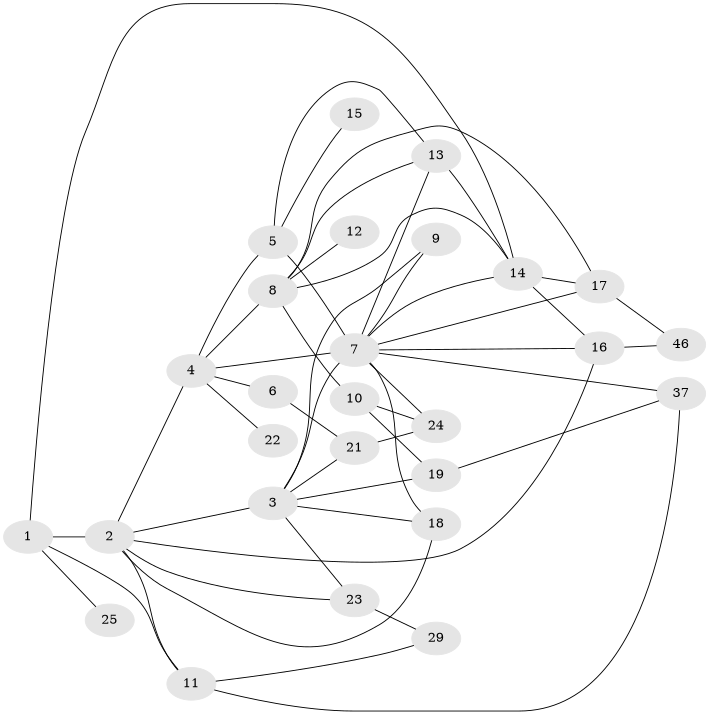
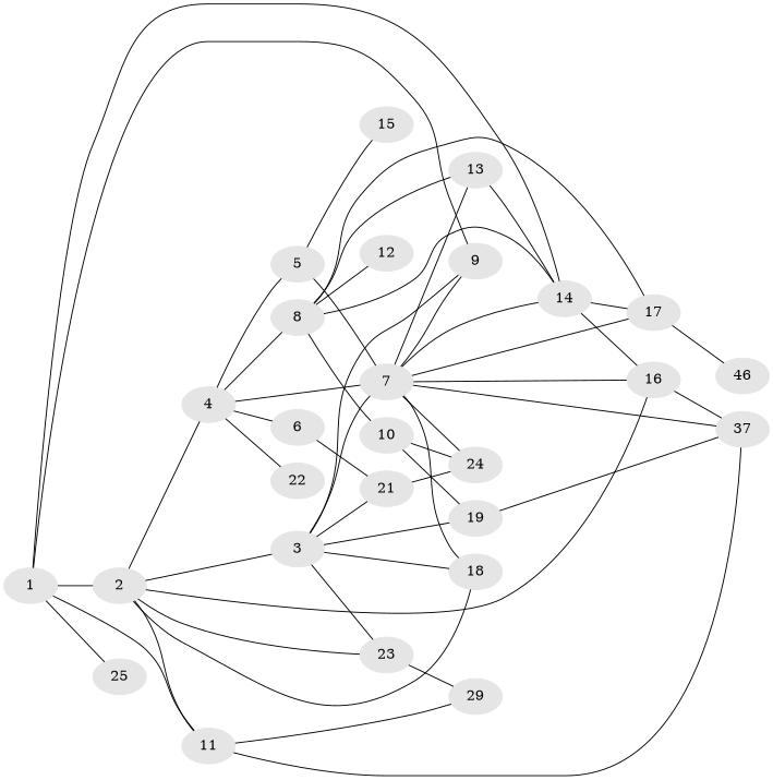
  graph {
    rankdir=LR
    node [color=gray90 style=filled]
    edge [weight=1.0]
    1
    2
    9
    11
    14
    25
    3
    4
    16
    18
    23
    n12 [label=37]
    29
    17
    7
    19
    21
    5
    6
    8
    22
    n22 [label=46]
    13
    24
    15
    10
    12
    1 -- 2
+   1 -- 9
    1 -- 11
    1 -- 14
    1 -- 25
    2 -- 11
    2 -- 3 [weight=2.0]
    2 -- 4
    2 -- 16
    2 -- 18
    2 -- 23
    11 -- n12
    11 -- 29
    14 -- 16
    14 -- 17
    3 -- 9
    3 -- 18
    3 -- 23
    3 -- 7
    3 -- 19
    3 -- 21
    4 -- 7
    4 -- 5
    4 -- 6
    4 -- 8
    4 -- 22
-   16 -- n22 [weight=2.0]
+   16 -- n12 [weight=2.0]
    23 -- 29
    17 -- n22
    7 -- 9
    7 -- 14 [weight=2.0]
    7 -- 16 [weight=3.0]
    7 -- 18
    7 -- n12
    7 -- 17
    7 -- 13
    7 -- 24 [weight=4.0]
    19 -- n12
    21 -- 24
    5 -- 7 [weight=2.0]
-   5 -- 13
    5 -- 15
    6 -- 21
    8 -- 14
    8 -- 17
    8 -- 13
    8 -- 10 [weight=2.0]
    8 -- 12
    13 -- 14
    10 -- 19
    10 -- 24
  }
